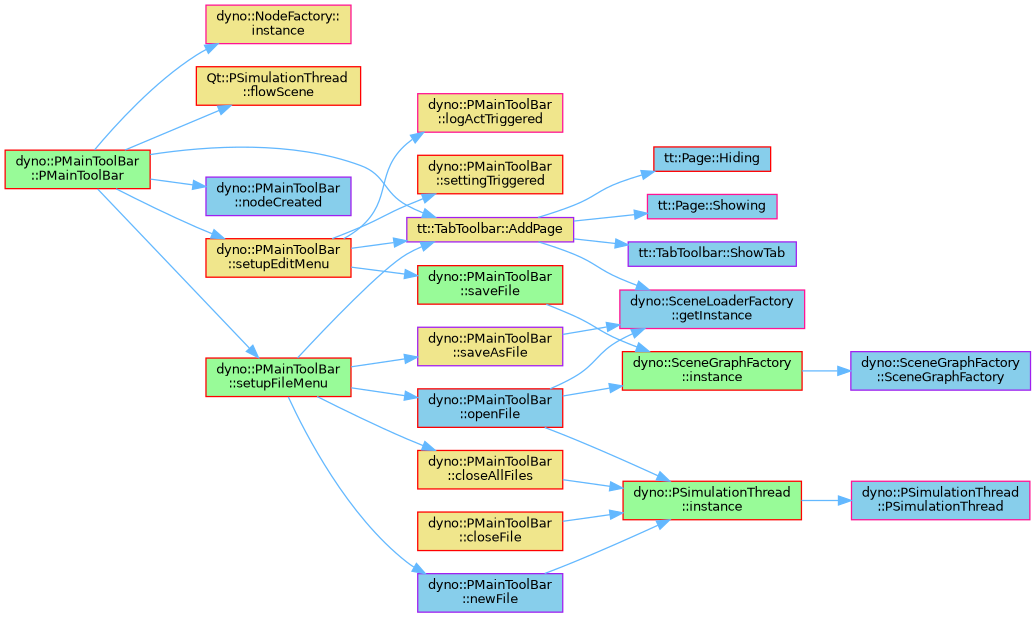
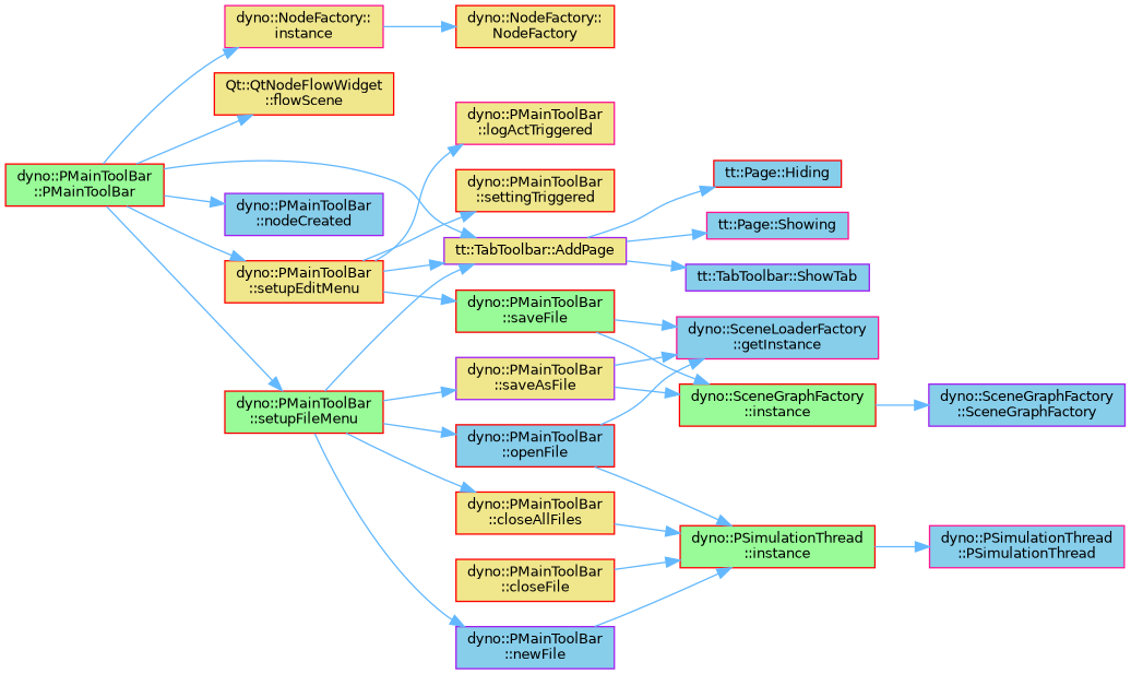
  digraph {
    rankdir=LR
    node [color=red fillcolor=khaki fontname=Helvetica fontsize=10 shape=box style=filled]
    edge [color=steelblue1 fontname=Helvetica fontsize=10 labelfontname=Helvetica labelfontsize=10 style=solid]
    n1 [fillcolor=palegreen fontcolor=black height=0.2 label="dyno::PMainToolBar\l::PMainToolBar" width=0.4]
    n2 [color=purple height=0.2 label="tt::TabToolbar::AddPage" width=0.4]
-   n3 [height=0.2 label="Qt::PSimulationThread\l::flowScene" width=0.4]
+   n3 [height=0.2 label="Qt::QtNodeFlowWidget\l::flowScene" width=0.4]
    n4 [color=deeppink height=0.2 label="dyno::NodeFactory::\linstance" width=0.4]
    n5 [color=purple fillcolor=skyblue height=0.2 label="dyno::PMainToolBar\l::nodeCreated" width=0.4]
    n6 [height=0.2 label="dyno::PMainToolBar\l::setupEditMenu" width=0.4]
    n7 [fillcolor=palegreen height=0.2 label="dyno::PMainToolBar\l::setupFileMenu" width=0.4]
    n8 [fillcolor=skyblue height=0.2 label="tt::Page::Hiding" width=0.4]
    n9 [color=deeppink fillcolor=skyblue height=0.2 label="tt::Page::Showing" width=0.4]
    n10 [color=purple fillcolor=skyblue height=0.2 label="tt::TabToolbar::ShowTab" width=0.4]
+   n11 [height=0.2 label="dyno::NodeFactory::\lNodeFactory" width=0.4]
    n12 [color=deeppink height=0.2 label="dyno::PMainToolBar\l::logActTriggered" width=0.4]
    n13 [height=0.2 label="dyno::PMainToolBar\l::settingTriggered" width=0.4]
    n14 [fillcolor=palegreen height=0.2 label="dyno::PMainToolBar\l::saveFile" width=0.4]
    n15 [height=0.2 label="dyno::PMainToolBar\l::closeAllFiles" width=0.4]
    n16 [color=purple fillcolor=skyblue height=0.2 label="dyno::PMainToolBar\l::newFile" width=0.4]
    n17 [fillcolor=skyblue height=0.2 label="dyno::PMainToolBar\l::openFile" width=0.4]
    n18 [color=purple height=0.2 label="dyno::PMainToolBar\l::saveAsFile" width=0.4]
    n19 [fillcolor=palegreen height=0.2 label="dyno::PSimulationThread\l::instance" width=0.4]
    n20 [height=0.2 label="dyno::PMainToolBar\l::closeFile" width=0.4]
    n21 [color=deeppink fillcolor=skyblue height=0.2 label="dyno::SceneLoaderFactory\l::getInstance" width=0.4]
    n22 [fillcolor=palegreen height=0.2 label="dyno::SceneGraphFactory\l::instance" width=0.4]
    n23 [color=deeppink fillcolor=skyblue height=0.2 label="dyno::PSimulationThread\l::PSimulationThread" width=0.4]
    n24 [color=purple fillcolor=skyblue height=0.2 label="dyno::SceneGraphFactory\l::SceneGraphFactory" width=0.4]
    n1 -> n2
    n1 -> n3
    n1 -> n4
    n1 -> n5
    n1 -> n6
    n1 -> n7
    n2 -> n8
    n2 -> n9
    n2 -> n10
+   n4 -> n11
    n6 -> n2
    n6 -> n12
    n6 -> n13
    n6 -> n14
    n7 -> n2
    n7 -> n15
    n7 -> n16
    n7 -> n17
    n7 -> n18
-   n2 -> n21
+   n14 -> n21
    n14 -> n22
    n15 -> n19
    n16 -> n19
    n17 -> n19
    n17 -> n21
    n18 -> n21
-   n17 -> n22
+   n18 -> n22
    n19 -> n23
    n20 -> n19
    n22 -> n24
  }
